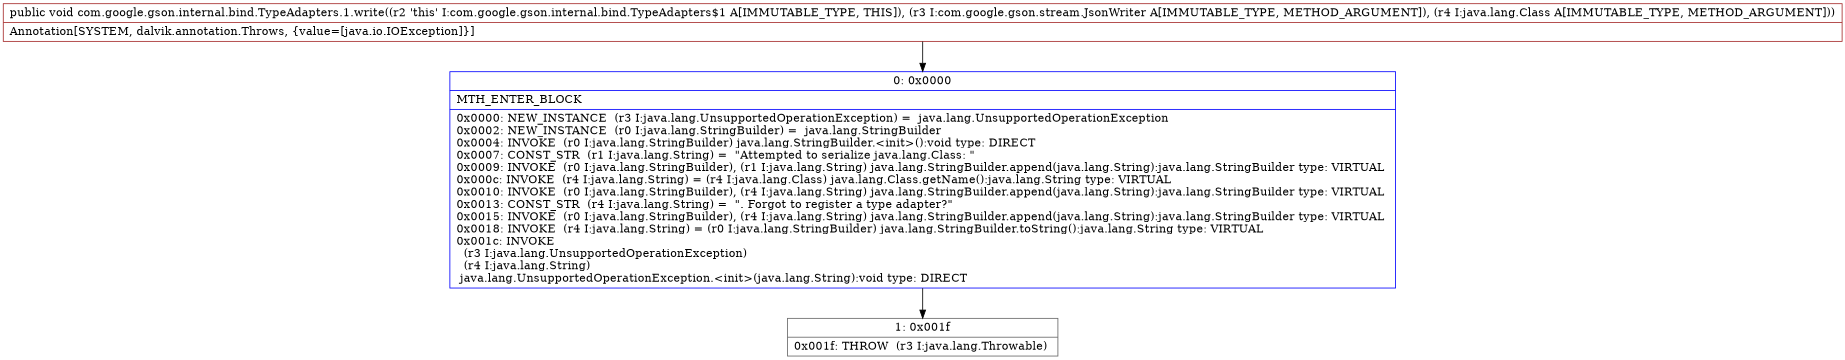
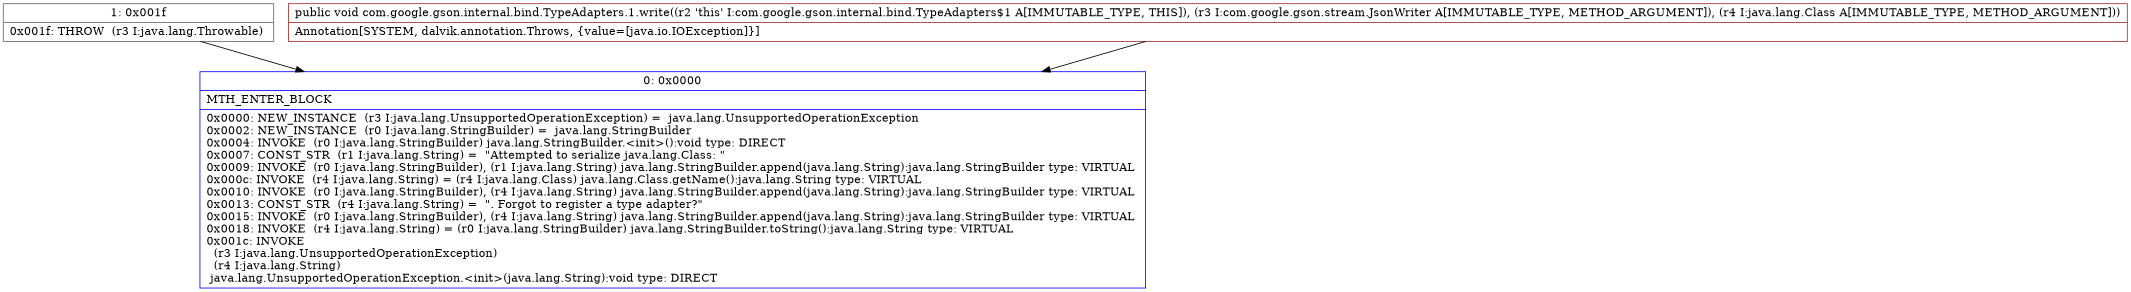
  digraph {
    node [shape=record]
    n1 [label="{0\:\ 0x0000|MTH_ENTER_BLOCK\l|0x0000: NEW_INSTANCE  (r3 I:java.lang.UnsupportedOperationException) =  java.lang.UnsupportedOperationException \l0x0002: NEW_INSTANCE  (r0 I:java.lang.StringBuilder) =  java.lang.StringBuilder \l0x0004: INVOKE  (r0 I:java.lang.StringBuilder) java.lang.StringBuilder.\<init\>():void type: DIRECT \l0x0007: CONST_STR  (r1 I:java.lang.String) =  \"Attempted to serialize java.lang.Class: \" \l0x0009: INVOKE  (r0 I:java.lang.StringBuilder), (r1 I:java.lang.String) java.lang.StringBuilder.append(java.lang.String):java.lang.StringBuilder type: VIRTUAL \l0x000c: INVOKE  (r4 I:java.lang.String) = (r4 I:java.lang.Class) java.lang.Class.getName():java.lang.String type: VIRTUAL \l0x0010: INVOKE  (r0 I:java.lang.StringBuilder), (r4 I:java.lang.String) java.lang.StringBuilder.append(java.lang.String):java.lang.StringBuilder type: VIRTUAL \l0x0013: CONST_STR  (r4 I:java.lang.String) =  \". Forgot to register a type adapter?\" \l0x0015: INVOKE  (r0 I:java.lang.StringBuilder), (r4 I:java.lang.String) java.lang.StringBuilder.append(java.lang.String):java.lang.StringBuilder type: VIRTUAL \l0x0018: INVOKE  (r4 I:java.lang.String) = (r0 I:java.lang.StringBuilder) java.lang.StringBuilder.toString():java.lang.String type: VIRTUAL \l0x001c: INVOKE  \l  (r3 I:java.lang.UnsupportedOperationException)\l  (r4 I:java.lang.String)\l java.lang.UnsupportedOperationException.\<init\>(java.lang.String):void type: DIRECT \l}" color=blue]
    n2 [label="{1\:\ 0x001f|0x001f: THROW  (r3 I:java.lang.Throwable) \l}" color=gray40]
    n3 [label="{public void com.google.gson.internal.bind.TypeAdapters.1.write((r2 'this' I:com.google.gson.internal.bind.TypeAdapters$1 A[IMMUTABLE_TYPE, THIS]), (r3 I:com.google.gson.stream.JsonWriter A[IMMUTABLE_TYPE, METHOD_ARGUMENT]), (r4 I:java.lang.Class A[IMMUTABLE_TYPE, METHOD_ARGUMENT]))  | Annotation[SYSTEM, dalvik.annotation.Throws, \{value=[java.io.IOException]\}]\l}" color=brown]
-   n1 -> n2
+   n2 -> n1
    n3 -> n1
  }
